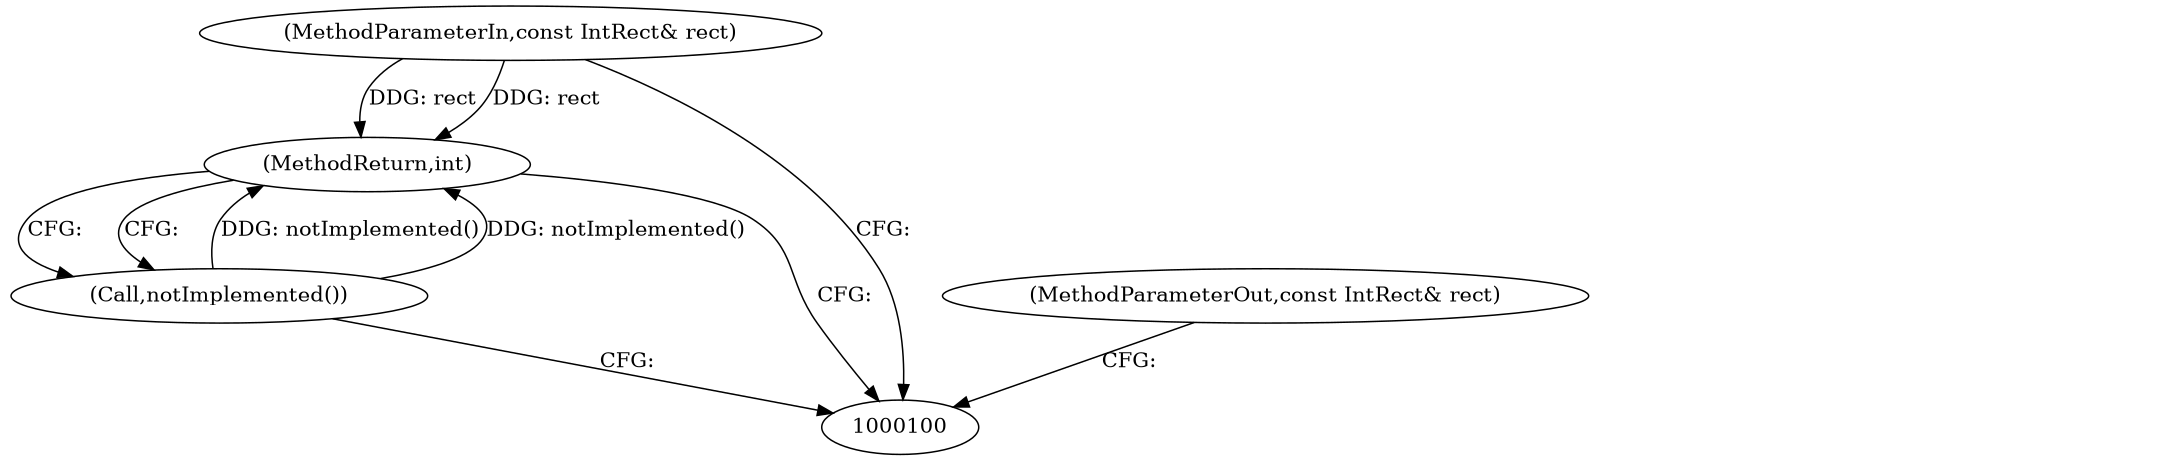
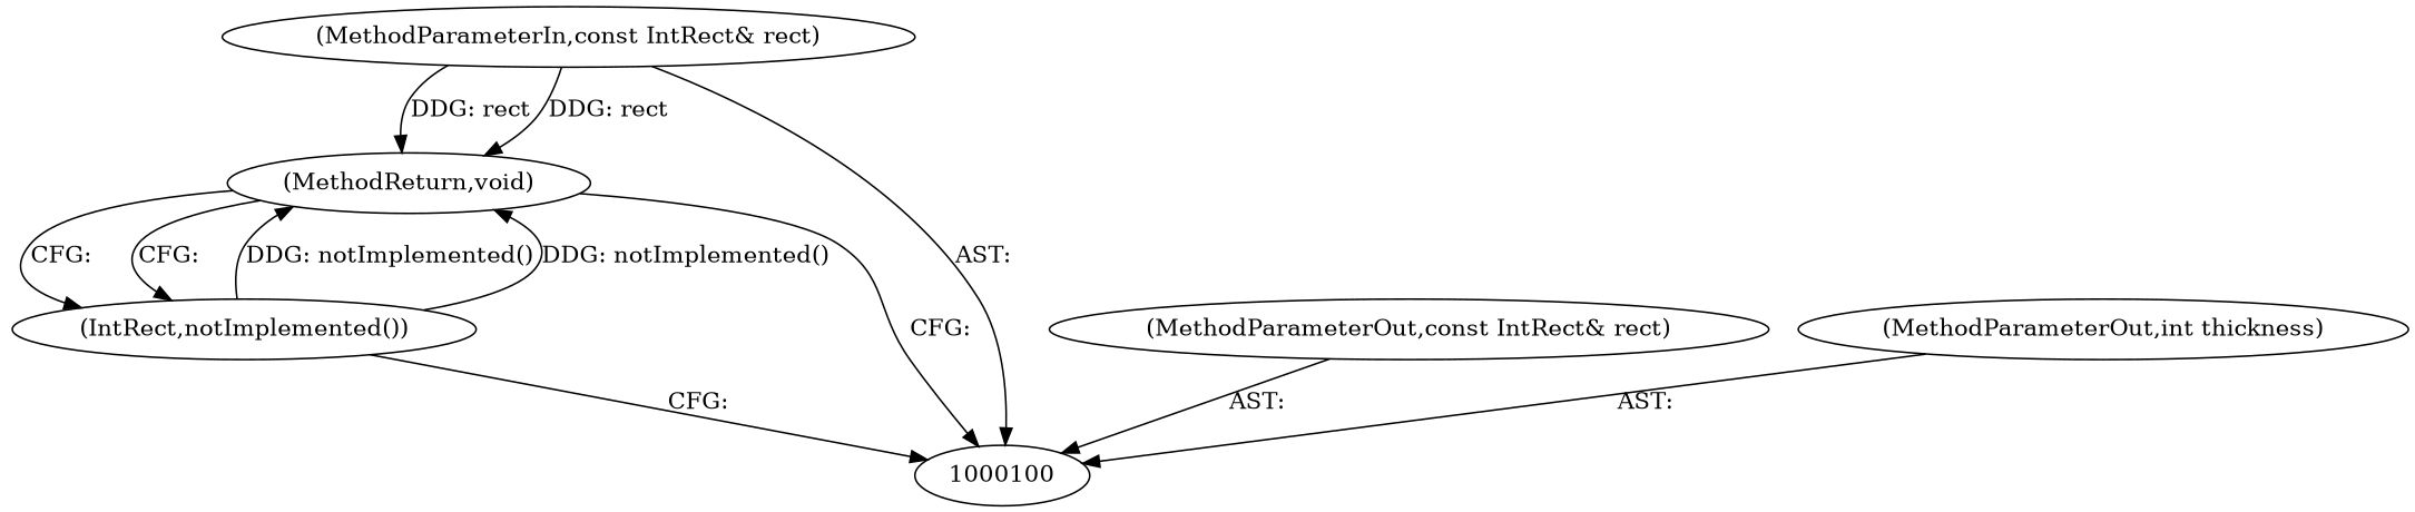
  digraph {
-   n1 [label="(MethodReturn,int)"]
-   n2 [label="(Call,notImplemented())"]
+   n1 [label="(MethodReturn,void)"]
+   n2 [label="(IntRect,notImplemented())"]
    1000100
    n4 [label="(MethodParameterIn,const IntRect& rect)"]
    n5 [label="(MethodParameterOut,const IntRect& rect)"]
+   n6 [label="(MethodParameterOut,int thickness)"]
    n1 -> n2 [label="CFG: "]
    n1 -> n2 [label="CFG: "]
    n1 -> 1000100 [label="CFG: "]
    n2 -> n1 [label="DDG: notImplemented()"]
    n2 -> n1 [label="DDG: notImplemented()"]
    n2 -> 1000100 [label="CFG: "]
    n4 -> n1 [label="DDG: rect"]
    n4 -> n1 [label="DDG: rect"]
-   n4 -> 1000100 [label="CFG: "]
-   n5 -> 1000100 [label="CFG: "]
+   n4 -> 1000100 [label="AST: "]
+   n5 -> 1000100 [label="AST: "]
+   n6 -> 1000100 [label="AST: "]
  }
